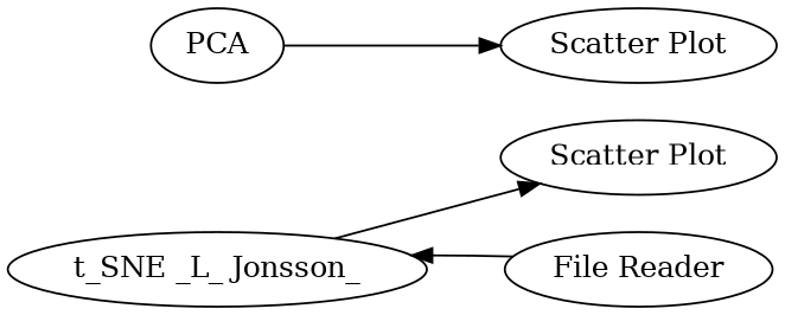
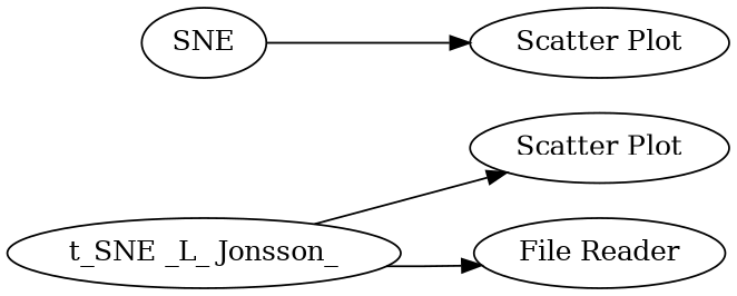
  digraph {
    rankdir=LR
    n1 [label="t_SNE _L_ Jonsson_"]
    n2 [label="Scatter Plot"]
-   n3 [label=PCA]
+   n3 [label=SNE]
    n4 [label="Scatter Plot"]
    n5 [label="File Reader"]
    n1 -> n2
    n3 -> n4
-   n5 -> n1
+   n1 -> n5
  }
